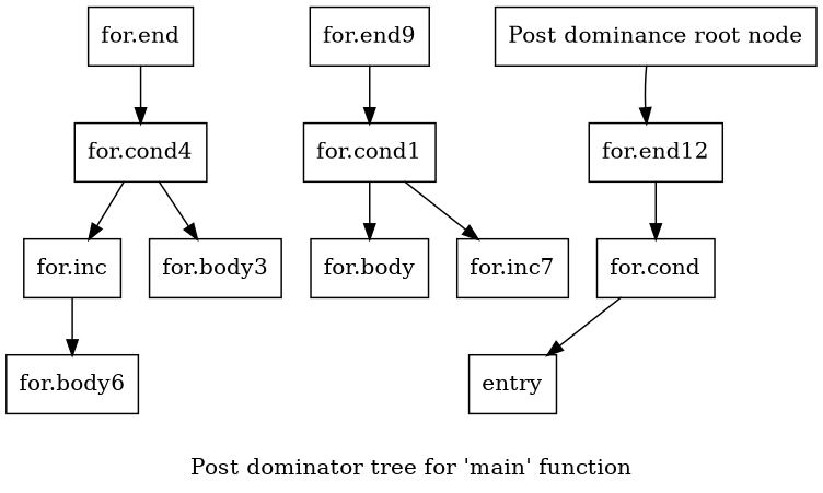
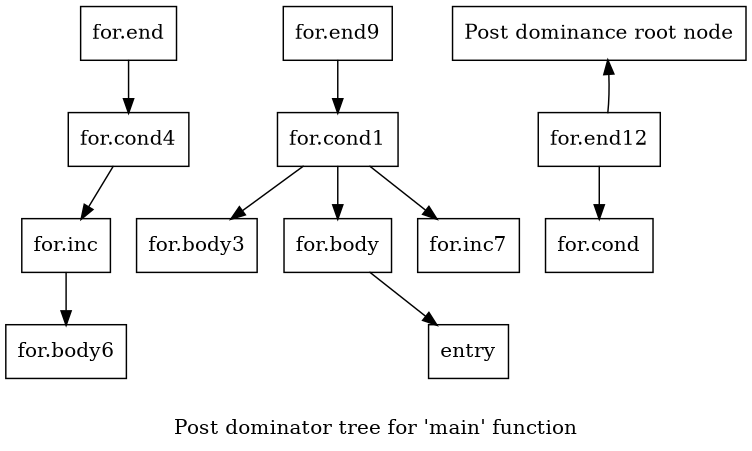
  digraph {
    label="Post dominator tree for 'main' function"
    node [shape=record]
    n1 [label="{Post dominance root node}"]
    n2 [label="{for.end12}"]
    n3 [label="{for.cond}"]
    n4 [label="{entry}"]
    n5 [label="{for.end9}"]
    n6 [label="{for.cond1}"]
    n7 [label="{for.body}"]
    n8 [label="{for.inc7}"]
    n9 [label="{for.end}"]
    n10 [label="{for.cond4}"]
    n11 [label="{for.body3}"]
    n12 [label="{for.inc}"]
    n13 [label="{for.body6}"]
-   n1 -> n2
+   n2 -> n1
    n2 -> n3
-   n3 -> n4
+   n7 -> n4
    n5 -> n6
    n6 -> n7
    n6 -> n8
    n9 -> n10
-   n10 -> n11
+   n6 -> n11
    n10 -> n12
    n12 -> n13
  }
